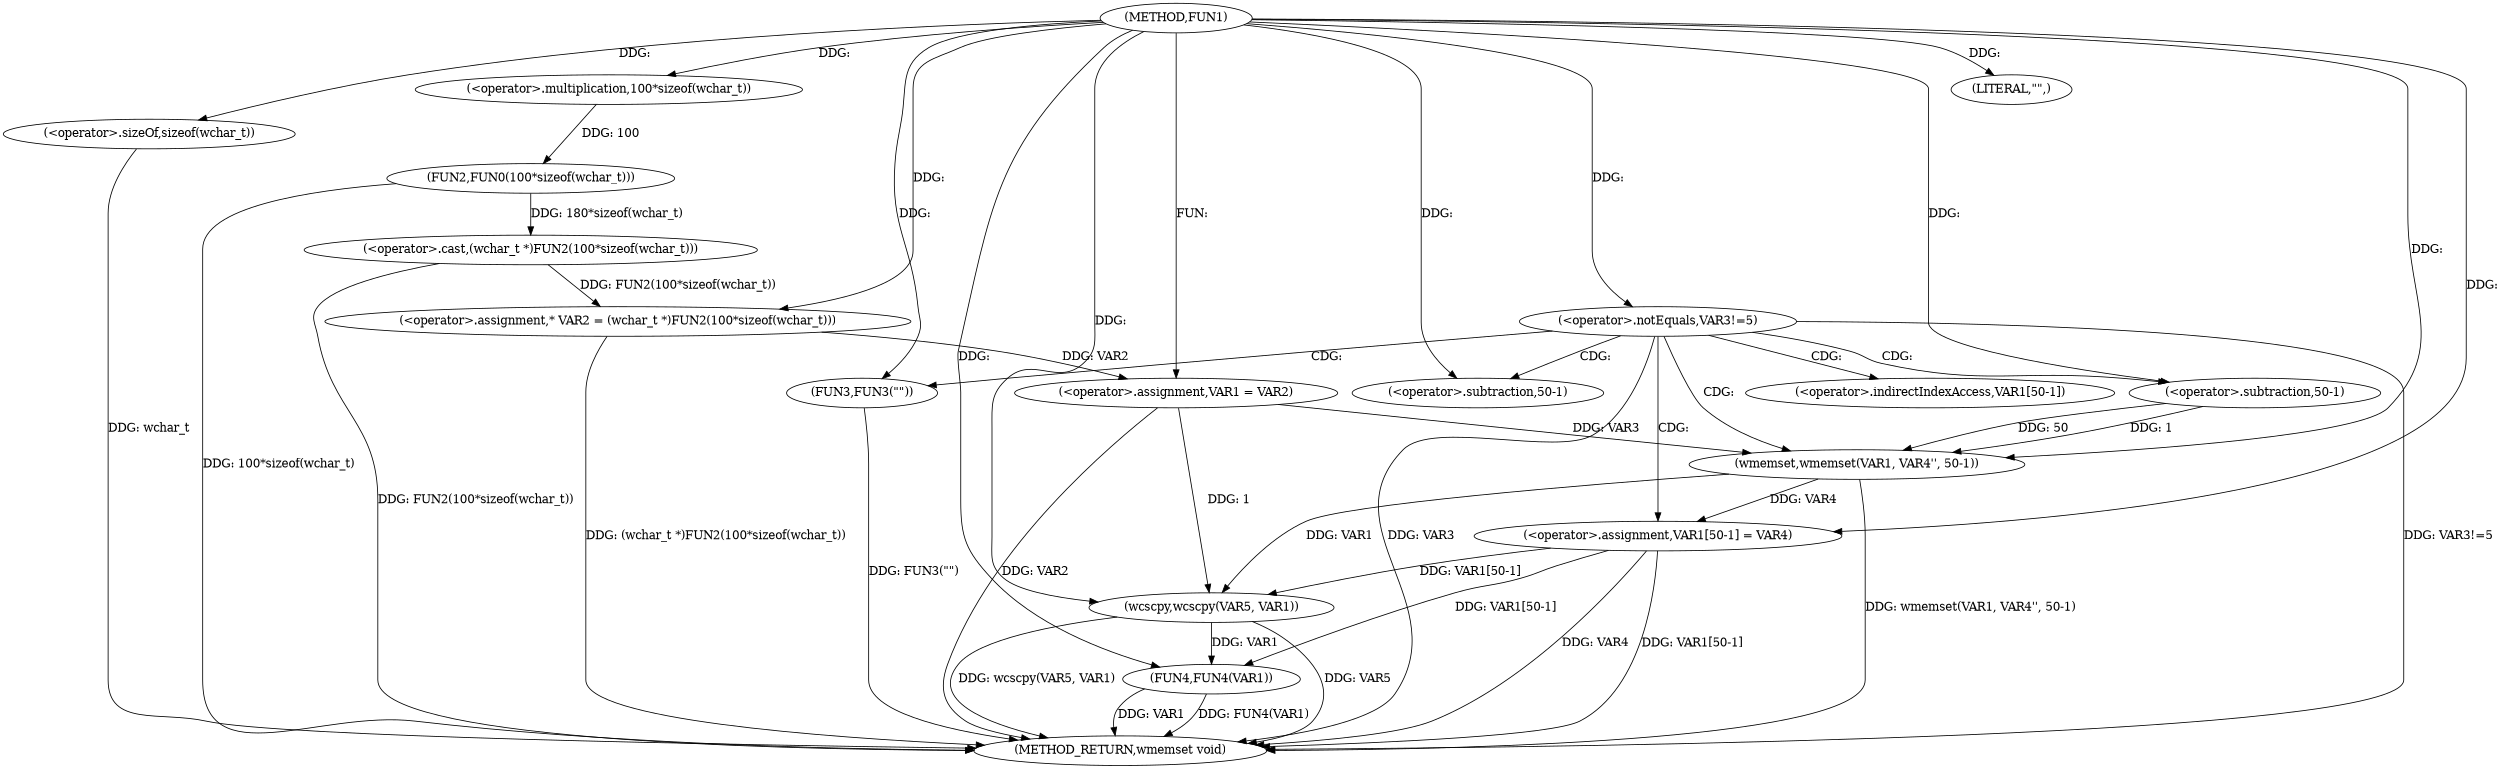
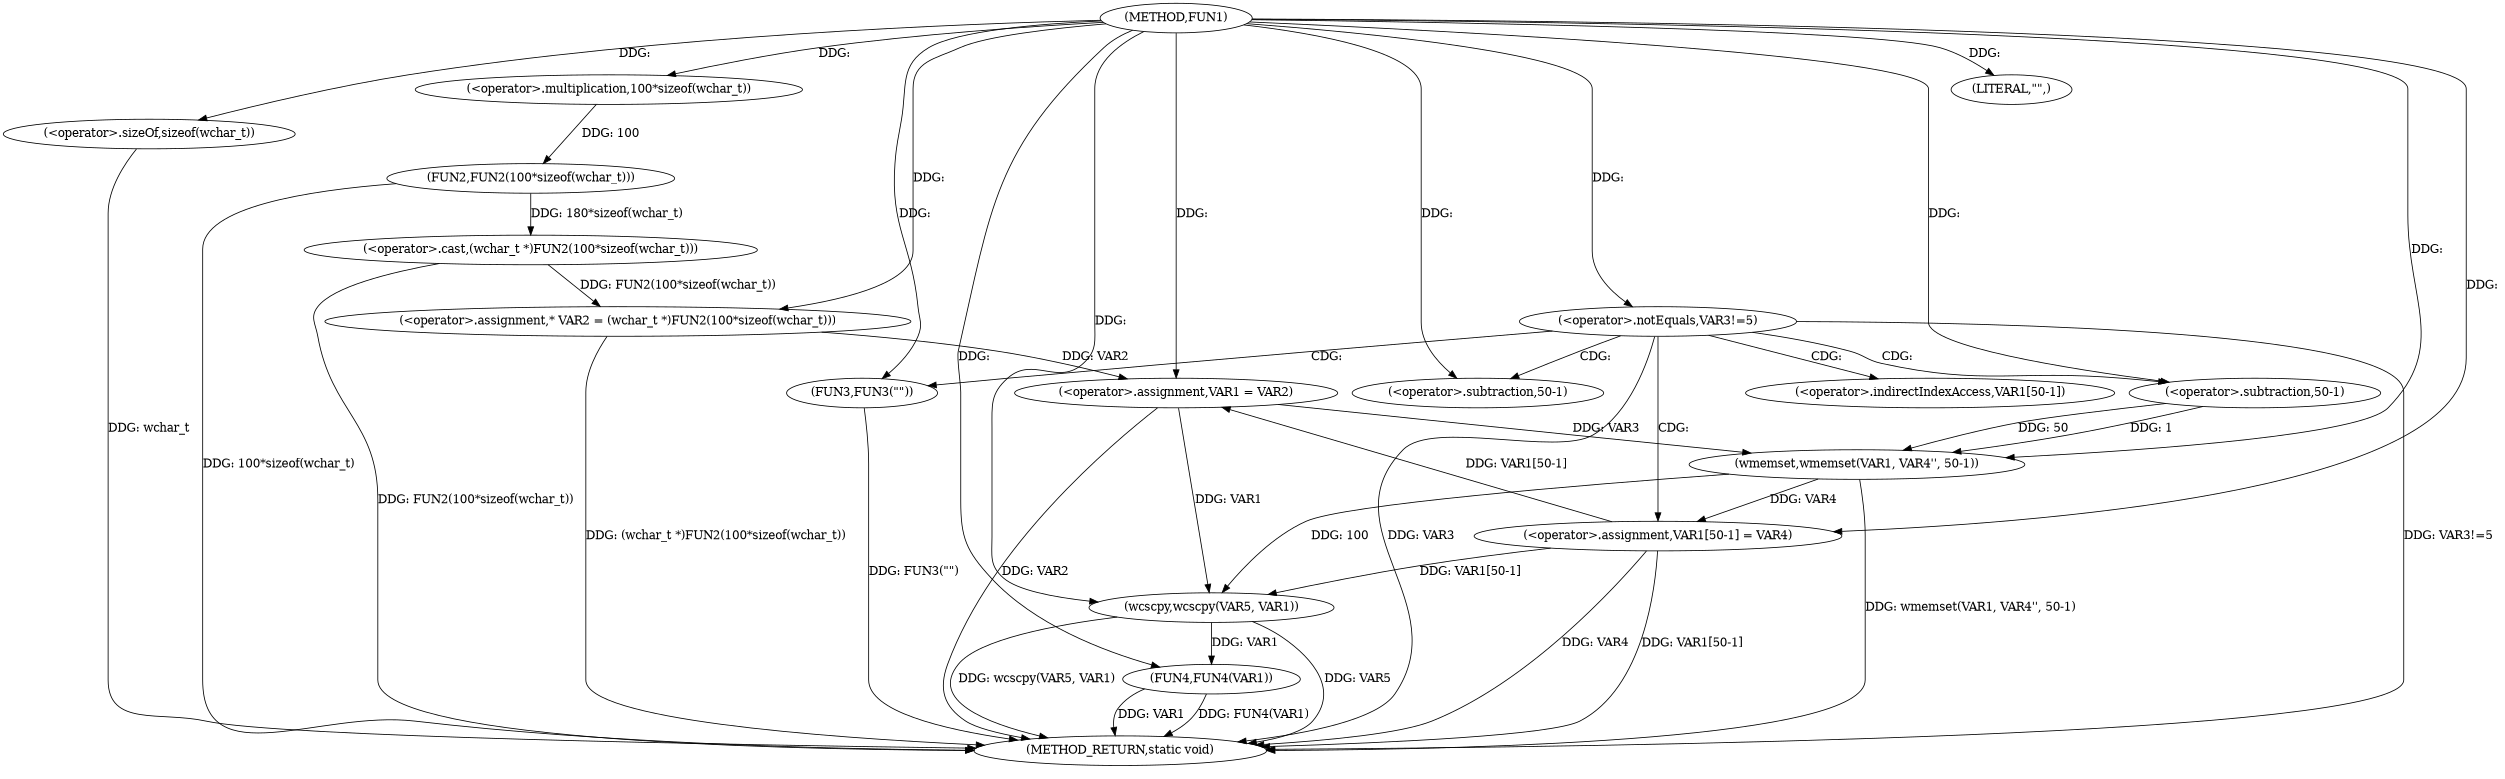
  digraph {
    n1 [label="(METHOD,FUN1)"]
    n2 [label="(<operator>.assignment,* VAR2 = (wchar_t *)FUN2(100*sizeof(wchar_t)))"]
    n3 [label="(<operator>.multiplication,100*sizeof(wchar_t))"]
    n4 [label="(<operator>.sizeOf,sizeof(wchar_t))"]
    n5 [label="(<operator>.assignment,VAR1 = VAR2)"]
    n6 [label="(<operator>.notEquals,VAR3!=5)"]
    n7 [label="(FUN3,FUN3(\"\"))"]
    n8 [label="(wmemset,wmemset(VAR1, VAR4'', 50-1))"]
    n9 [label="(<operator>.subtraction,50-1)"]
    n10 [label="(<operator>.assignment,VAR1[50-1] = VAR4)"]
    n11 [label="(<operator>.subtraction,50-1)"]
    n12 [label="(LITERAL,\"\",)"]
    n13 [label="(wcscpy,wcscpy(VAR5, VAR1))"]
    n14 [label="(FUN4,FUN4(VAR1))"]
-   n15 [label="(METHOD_RETURN,wmemset void)"]
-   n16 [label="(FUN2,FUN0(100*sizeof(wchar_t)))"]
+   n15 [label="(METHOD_RETURN,static void)"]
+   n16 [label="(FUN2,FUN2(100*sizeof(wchar_t)))"]
    n17 [label="(<operator>.indirectIndexAccess,VAR1[50-1])"]
    n18 [label="(<operator>.cast,(wchar_t *)FUN2(100*sizeof(wchar_t)))"]
    n1 -> n2 [label="DDG: "]
    n1 -> n3 [label="DDG: "]
    n1 -> n4 [label="DDG: "]
-   n1 -> n5 [label="FUN: "]
+   n1 -> n5 [label="DDG: "]
    n1 -> n6 [label="DDG: "]
    n1 -> n7 [label="DDG: "]
    n1 -> n8 [label="DDG: "]
    n1 -> n9 [label="DDG: "]
    n1 -> n10 [label="DDG: "]
    n1 -> n11 [label="DDG: "]
    n1 -> n12 [label="DDG: "]
    n1 -> n13 [label="DDG: "]
    n1 -> n14 [label="DDG: "]
    n2 -> n5 [label="DDG: VAR2"]
    n2 -> n15 [label="DDG: (wchar_t *)FUN2(100*sizeof(wchar_t))"]
    n3 -> n16 [label="DDG: 100"]
    n4 -> n15 [label="DDG: wchar_t"]
    n5 -> n8 [label="DDG: VAR3"]
-   n5 -> n13 [label="DDG: 1"]
+   n5 -> n13 [label="DDG: VAR1"]
    n5 -> n15 [label="DDG: VAR2"]
    n6 -> n7 [label="CDG: "]
-   n6 -> n8 [label="CDG: "]
    n6 -> n9 [label="CDG: "]
    n6 -> n10 [label="CDG: "]
    n6 -> n11 [label="CDG: "]
    n6 -> n15 [label="DDG: VAR3!=5"]
    n6 -> n15 [label="DDG: VAR3"]
    n6 -> n17 [label="CDG: "]
    n7 -> n15 [label="DDG: FUN3(\"\")"]
    n8 -> n10 [label="DDG: VAR4"]
-   n8 -> n13 [label="DDG: VAR1"]
+   n8 -> n13 [label="DDG: 100"]
    n8 -> n15 [label="DDG: wmemset(VAR1, VAR4'', 50-1)"]
    n9 -> n8 [label="DDG: 50"]
    n9 -> n8 [label="DDG: 1"]
    n10 -> n13 [label="DDG: VAR1[50-1]"]
-   n10 -> n14 [label="DDG: VAR1[50-1]"]
+   n10 -> n5 [label="DDG: VAR1[50-1]"]
    n10 -> n15 [label="DDG: VAR1[50-1]"]
    n10 -> n15 [label="DDG: VAR4"]
    n13 -> n14 [label="DDG: VAR1"]
    n13 -> n15 [label="DDG: wcscpy(VAR5, VAR1)"]
    n13 -> n15 [label="DDG: VAR5"]
    n14 -> n15 [label="DDG: FUN4(VAR1)"]
    n14 -> n15 [label="DDG: VAR1"]
    n16 -> n15 [label="DDG: 100*sizeof(wchar_t)"]
    n16 -> n18 [label="DDG: 180*sizeof(wchar_t)"]
    n18 -> n2 [label="DDG: FUN2(100*sizeof(wchar_t))"]
    n18 -> n15 [label="DDG: FUN2(100*sizeof(wchar_t))"]
  }
